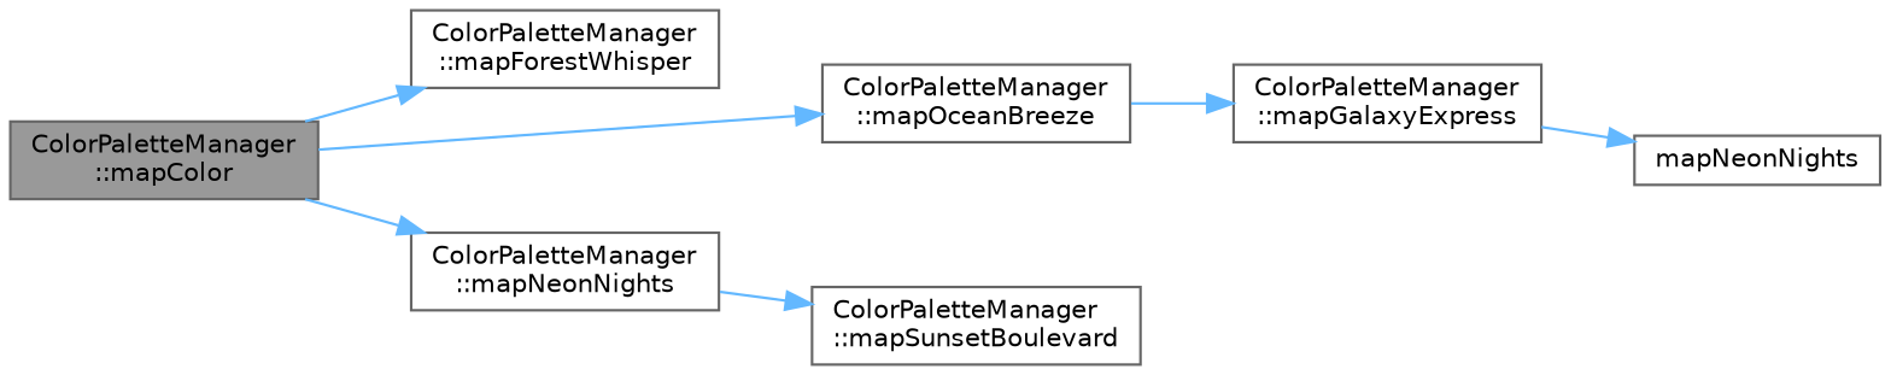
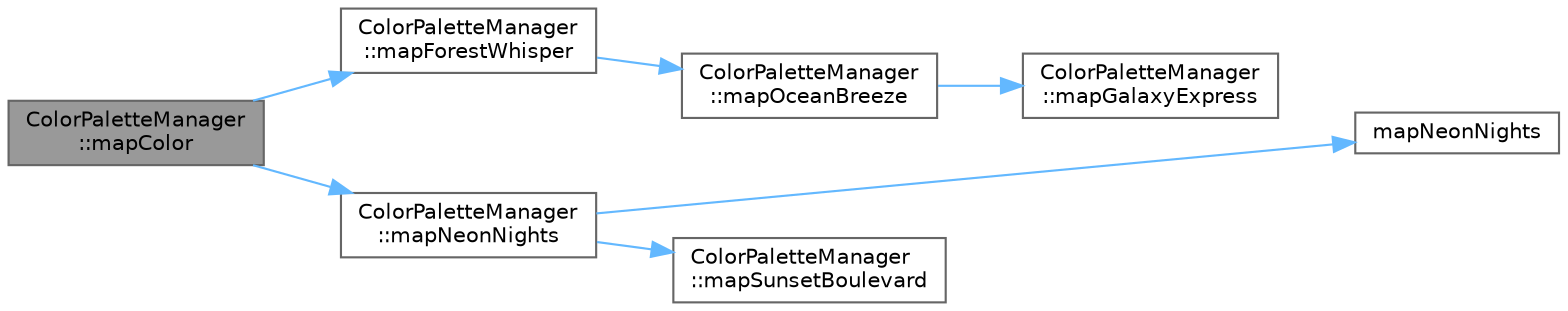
  digraph {
    rankdir=LR
    node [color=grey40 fillcolor=white fontname=Helvetica fontsize=10 shape=box style=filled]
    edge [color=steelblue1 fontname=Helvetica fontsize=10 labelfontname=Helvetica labelfontsize=10 style=solid]
    n1 [color=gray40 fillcolor=grey60 fontcolor=black height=0.2 label="ColorPaletteManager\l::mapColor" width=0.4]
    n2 [height=0.2 label="ColorPaletteManager\l::mapForestWhisper" width=0.4]
    n3 [height=0.2 label="ColorPaletteManager\l::mapNeonNights" width=0.4]
    n4 [height=0.2 label="ColorPaletteManager\l::mapOceanBreeze" width=0.4]
    n5 [height=0.2 label="ColorPaletteManager\l::mapGalaxyExpress" width=0.4]
    n6 [height=0.2 label=mapNeonNights width=0.4]
    n7 [height=0.2 label="ColorPaletteManager\l::mapSunsetBoulevard" width=0.4]
    n1 -> n2
    n1 -> n3
-   n1 -> n4
+   n2 -> n4
    n3 -> n7
    n4 -> n5
-   n5 -> n6
+   n3 -> n6
  }
